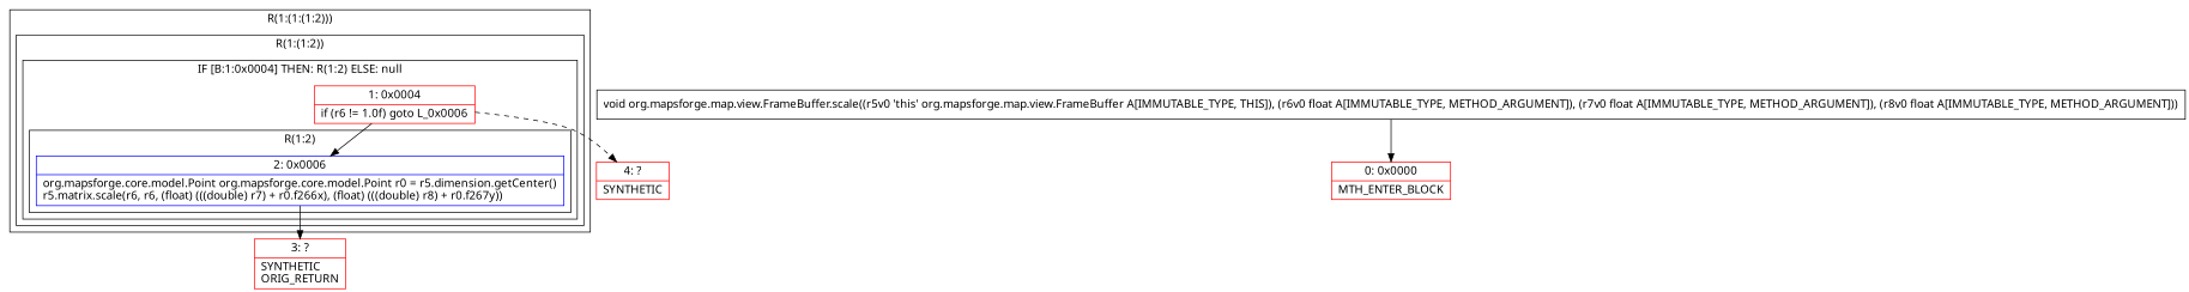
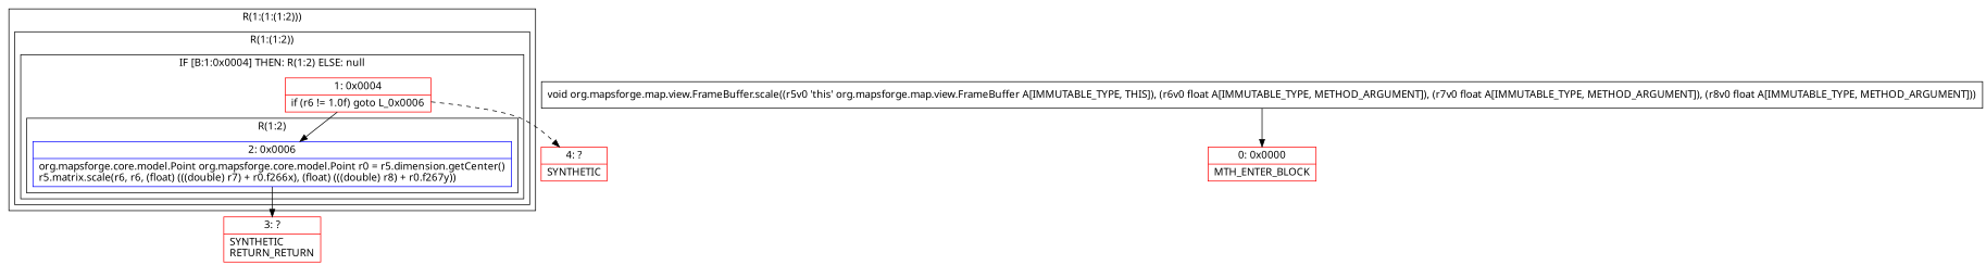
  digraph {
    fontname="Noto Sans"
    node [color=red fontname="Noto Sans" shape=record]
    edge [fontname="Noto Sans"]
    n1 [color=blue label="{2\:\ 0x0006|org.mapsforge.core.model.Point org.mapsforge.core.model.Point r0 = r5.dimension.getCenter()\lr5.matrix.scale(r6, r6, (float) (((double) r7) + r0.f266x), (float) (((double) r8) + r0.f267y))\l}"]
    n2 [label="{1\:\ 0x0004|if (r6 != 1.0f) goto L_0x0006\l}"]
-   n3 [label="{3\:\ ?|SYNTHETIC\lORIG_RETURN\l}"]
+   n3 [label="{3\:\ ?|SYNTHETIC\lRETURN_RETURN\l}"]
    n4 [label="{4\:\ ?|SYNTHETIC\l}"]
    n5 [label="{0\:\ 0x0000|MTH_ENTER_BLOCK\l}"]
    n6 [label="{void org.mapsforge.map.view.FrameBuffer.scale((r5v0 'this' org.mapsforge.map.view.FrameBuffer A[IMMUTABLE_TYPE, THIS]), (r6v0 float A[IMMUTABLE_TYPE, METHOD_ARGUMENT]), (r7v0 float A[IMMUTABLE_TYPE, METHOD_ARGUMENT]), (r8v0 float A[IMMUTABLE_TYPE, METHOD_ARGUMENT])) }" color=""]
    subgraph cluster_1 {
      label="R(1:(1:(1:2)))"
      subgraph cluster_2 {
        label="R(1:(1:2))"
        subgraph cluster_3 {
          label="IF [B:1:0x0004] THEN: R(1:2) ELSE: null"
          n2
          subgraph cluster_4 {
            label="R(1:2)"
            n1
          }
        }
      }
    }
    n1 -> n3
    n2 -> n1
    n2 -> n4 [style=dashed]
    n6 -> n5
  }
